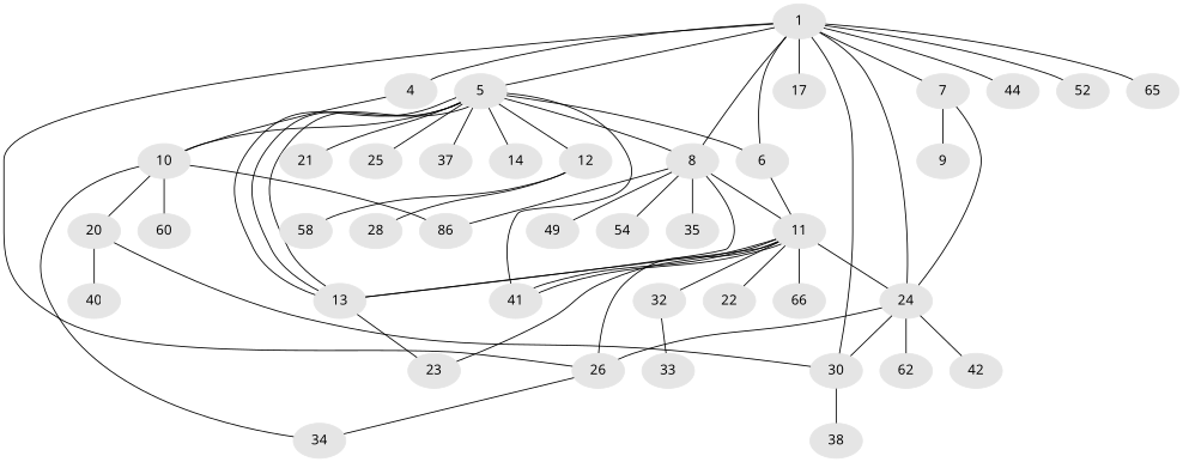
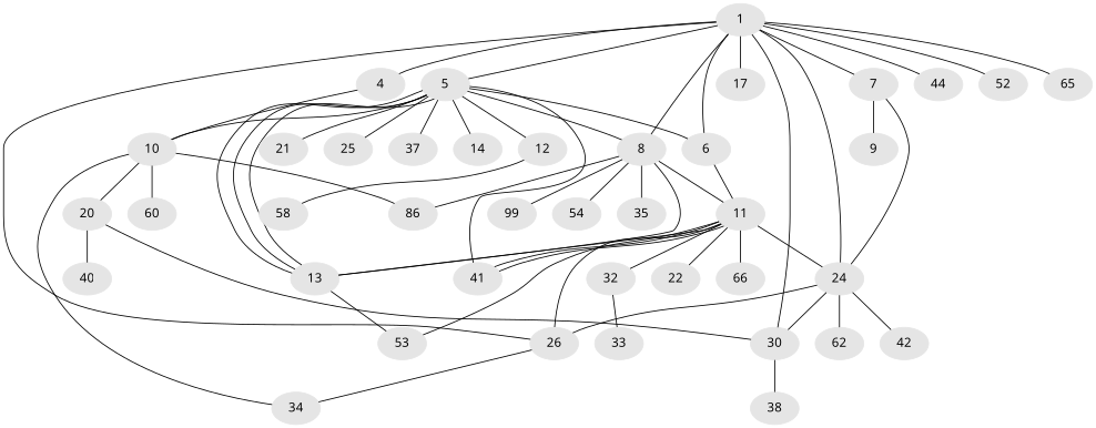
  graph {
    fontname="Noto Sans"
    node [color=gray90 fontname="Noto Sans" style=filled]
    edge [fontname="Noto Sans"]
    1 [super="+46+18+2"]
    4 [super="+45"]
    5
    6 [super="+31+54"]
    7
    8 [super="+16"]
    17
    24 [super="+27"]
    26 [super="+50"]
    30 [super="+63"]
    44
    52
    65
    10 [super="+55+19"]
    12
    13 [super="+29+57"]
    14
    21 [super="+64"]
    25
    37
    41
    11
    9
    35
    n25 [label=86]
-   49
+   49 [label=99]
    n27 [label=54]
    42
    62
    34
    38
    20
    60
-   28 [super="+70"]
    58
-   23
+   23 [label=53]
    22
    32
    66
    40
    33
    1 -- 4 [weight=2]
    1 -- 5
    1 -- 6 [weight=2]
    1 -- 7
    1 -- 8
    1 -- 17
    1 -- 24 [weight=2]
    1 -- 26
    1 -- 30
    1 -- 44
    1 -- 52
    1 -- 65
    4 -- 10
    5 -- 6
    5 -- 8 [weight=2]
    5 -- 10 [weight=2]
    5 -- 12
    5 -- 13
    5 -- 13
    5 -- 13
    5 -- 14
    5 -- 21
    5 -- 25
    5 -- 37
    5 -- 41
    6 -- 11 [weight=2]
    7 -- 24
    7 -- 9
    8 -- 13
    8 -- 11
    8 -- 35
    8 -- n25
    8 -- 49
    8 -- n27
    24 -- 26 [weight=2]
    24 -- 30
    24 -- 42
    24 -- 62
    26 -- 34
    30 -- 38
    10 -- n25
    10 -- 34
    10 -- 20
    10 -- 60
-   12 -- 28
    12 -- 58
    13 -- 23
    11 -- 24
    11 -- 26
    11 -- 13
    11 -- 41
    11 -- 41
    11 -- 23
    11 -- 22
    11 -- 32
    11 -- 66
    20 -- 30
    20 -- 40
    32 -- 33
  }
